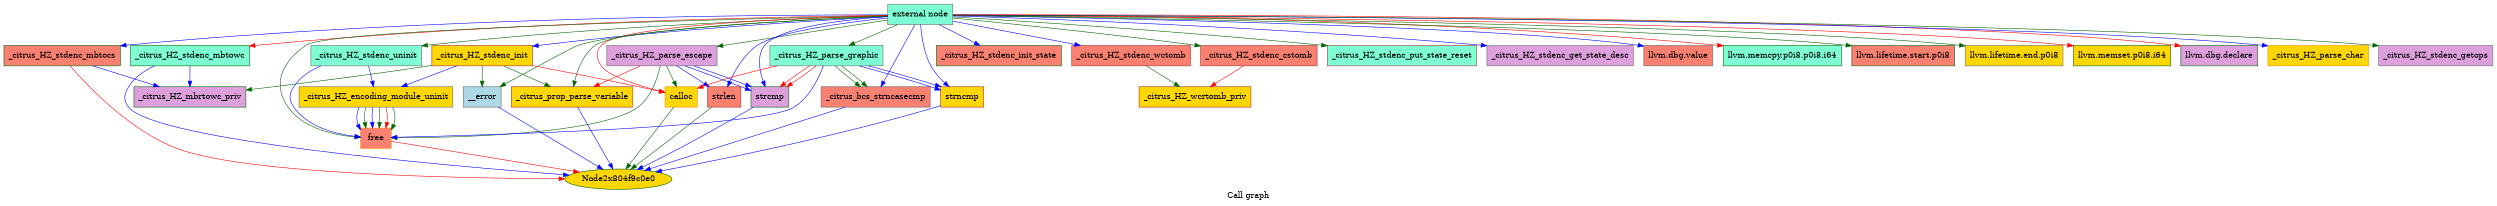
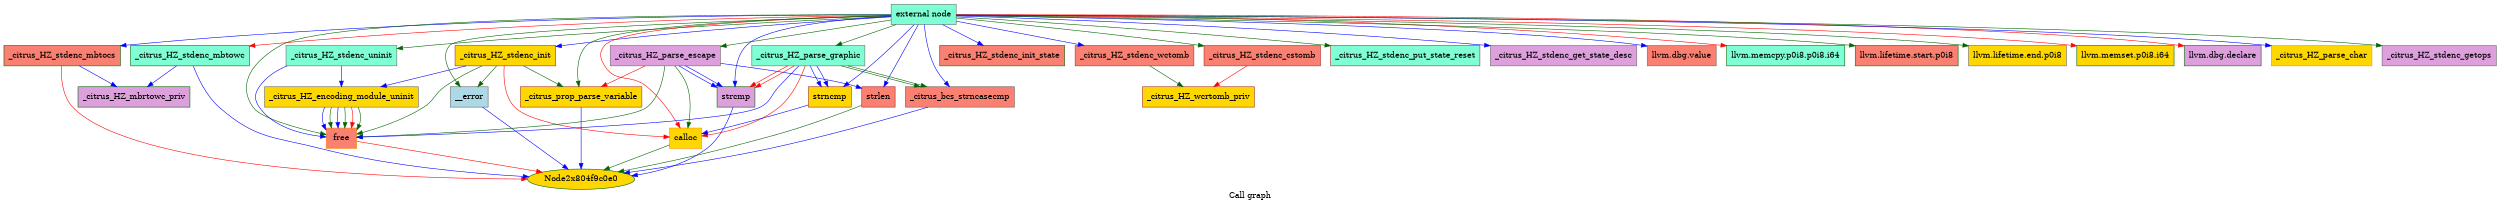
  digraph {
    label="Call graph"
    node [color=gray40 fillcolor=gold shape=record style=filled]
    edge [color=blue]
    n1 [fillcolor=aquamarine label="{external node}"]
    n2 [color=brown label="{_citrus_HZ_stdenc_init}"]
    n3 [fillcolor=aquamarine label="{_citrus_HZ_stdenc_uninit}"]
    n4 [color=darkgreen fillcolor=salmon label="{_citrus_HZ_stdenc_init_state}"]
    n5 [color=darkgreen fillcolor=salmon label="{_citrus_HZ_stdenc_mbtocs}"]
    n6 [color=brown fillcolor=salmon label="{_citrus_HZ_stdenc_cstomb}"]
    n7 [color=darkgreen fillcolor=aquamarine label="{_citrus_HZ_stdenc_mbtowc}"]
    n8 [color=brown fillcolor=salmon label="{_citrus_HZ_stdenc_wctomb}"]
    n9 [color=brown fillcolor=aquamarine label="{_citrus_HZ_stdenc_put_state_reset}"]
    n10 [fillcolor=plum label="{_citrus_HZ_stdenc_get_state_desc}"]
    n11 [fillcolor=salmon label="{llvm.dbg.value}"]
    n12 [color=darkgreen fillcolor=aquamarine label="{llvm.memcpy.p0i8.p0i8.i64}"]
    n13 [color=darkgreen fillcolor=salmon label="{llvm.lifetime.start.p0i8}"]
    n14 [label="{llvm.lifetime.end.p0i8}"]
    n15 [color=darkorange fillcolor=salmon label="{free}"]
    n16 [color=darkorange label="{calloc}"]
    n17 [fillcolor=lightblue label="{__error}"]
    n18 [color=darkgreen label="{llvm.memset.p0i8.i64}"]
    n19 [color=brown label="{_citrus_prop_parse_variable}"]
    n20 [fillcolor=plum label="{_citrus_HZ_parse_escape}"]
    n21 [color=darkgreen fillcolor=plum label="{llvm.dbg.declare}"]
    n22 [color=darkgreen fillcolor=plum label="{strcmp}"]
    n23 [color=brown fillcolor=salmon label="{strlen}"]
    n24 [color=darkorange label="{_citrus_HZ_parse_char}"]
    n25 [fillcolor=aquamarine label="{_citrus_HZ_parse_graphic}"]
    n26 [fillcolor=salmon label="{_citrus_bcs_strncasecmp}"]
    n27 [color=brown label="{strncmp}"]
    n28 [fillcolor=plum label="{_citrus_HZ_stdenc_getops}"]
    n29 [label="{_citrus_HZ_encoding_module_uninit}"]
    n30 [color=darkgreen fillcolor=plum label="{_citrus_HZ_mbrtowc_priv}"]
    n31 [color=darkgreen label=Node2x804f9c0e0 shape=""]
    n32 [color=brown label="{_citrus_HZ_wcrtomb_priv}"]
    n1 -> n2
    n1 -> n3 [color=darkgreen]
    n1 -> n4
    n1 -> n5
    n1 -> n6 [color=darkgreen]
    n1 -> n7 [color=red]
    n1 -> n8
    n1 -> n9 [color=darkgreen]
    n1 -> n10
    n1 -> n11
    n1 -> n12 [color=red]
    n1 -> n13 [color=darkgreen]
    n1 -> n14 [color=darkgreen]
    n1 -> n15 [color=darkgreen]
    n1 -> n16 [color=red]
    n1 -> n17 [color=darkgreen]
    n1 -> n18 [color=red]
    n1 -> n19 [color=darkgreen]
    n1 -> n20 [color=darkgreen]
    n1 -> n21 [color=red]
    n1 -> n22
    n1 -> n23
    n1 -> n24
    n1 -> n25 [color=darkgreen]
    n1 -> n26
    n1 -> n27
    n1 -> n28 [color=darkgreen]
-   n2 -> n30 [color=darkgreen]
+   n2 -> n15 [color=darkgreen]
    n2 -> n16 [color=red]
    n2 -> n17 [color=darkgreen]
    n2 -> n19 [color=darkgreen]
    n2 -> n29
    n3 -> n15
    n3 -> n29
    n5 -> n30
    n5 -> n31 [color=red]
    n6 -> n32 [color=red]
    n7 -> n30
    n7 -> n31
    n8 -> n32 [color=darkgreen]
    n15 -> n31 [color=red]
    n16 -> n31 [color=darkgreen]
    n17 -> n31
    n19 -> n31
    n20 -> n15 [color=darkgreen]
    n20 -> n16 [color=darkgreen]
    n20 -> n19 [color=red]
    n20 -> n22
    n20 -> n22
    n20 -> n23
    n22 -> n31
    n23 -> n31 [color=darkgreen]
    n25 -> n15
    n25 -> n16 [color=red]
    n25 -> n22 [color=red]
    n25 -> n22 [color=red]
    n25 -> n26 [color=darkgreen]
    n25 -> n26 [color=darkgreen]
    n25 -> n27
    n25 -> n27
    n26 -> n31
-   n27 -> n31
+   n27 -> n16
    n29 -> n15
    n29 -> n15 [color=darkgreen]
    n29 -> n15
    n29 -> n15 [color=darkgreen]
    n29 -> n15 [color=red]
    n29 -> n15 [color=darkgreen]
  }
